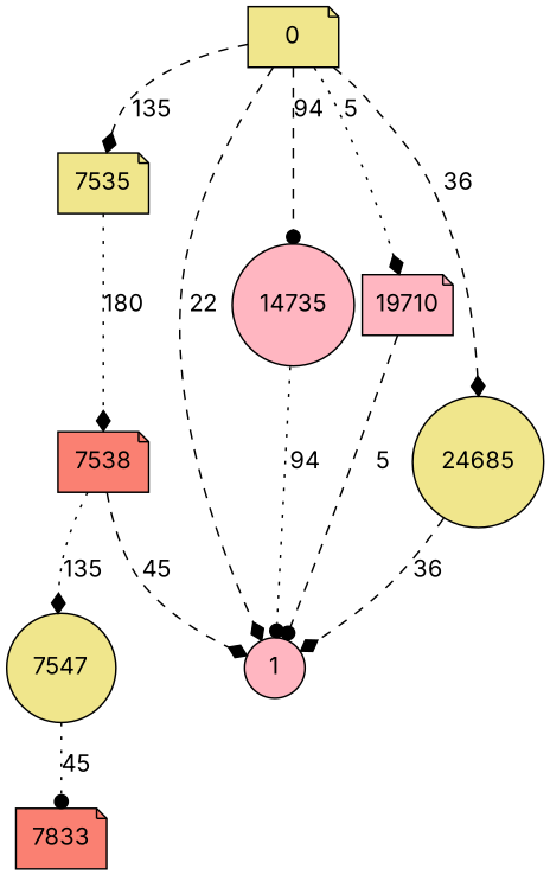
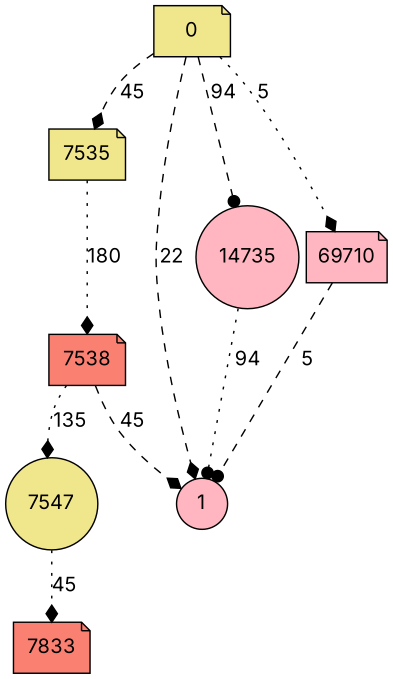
  digraph {
    fontname=Inter
    rankdir=TB
    node [fillcolor=khaki fontname=Inter shape=note style=filled]
    edge [arrowhead=diamond fontname=Inter style=dashed]
    7538 [fillcolor=salmon]
    7535
    7547 [shape=circle]
    1 [fillcolor=lightpink shape=circle]
    7833 [fillcolor=salmon]
    14735 [fillcolor=lightpink shape=circle]
-   19710 [fillcolor=lightpink]
-   24685 [shape=circle]
+   19710 [fillcolor=lightpink label=69710]
    0
    7538 -> 7547 [label=135 style=dotted]
    7538 -> 1 [label=45]
    7535 -> 7538 [label=180 style=dotted]
-   7547 -> 7833 [arrowhead=dot label=45 style=dotted]
+   7547 -> 7833 [label=45 style=dotted]
    14735 -> 1 [arrowhead=dot label=94 style=dotted]
    19710 -> 1 [arrowhead=dot label=5]
-   24685 -> 1 [label=36]
-   0 -> 7535 [label=135]
+   0 -> 7535 [label=45]
    0 -> 1 [label=22]
    0 -> 14735 [arrowhead=dot label=94]
    0 -> 19710 [label=5 style=dotted]
-   0 -> 24685 [label=36]
  }
